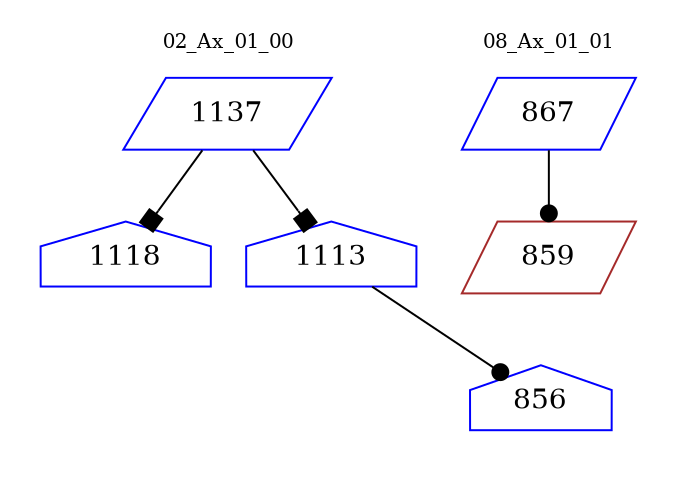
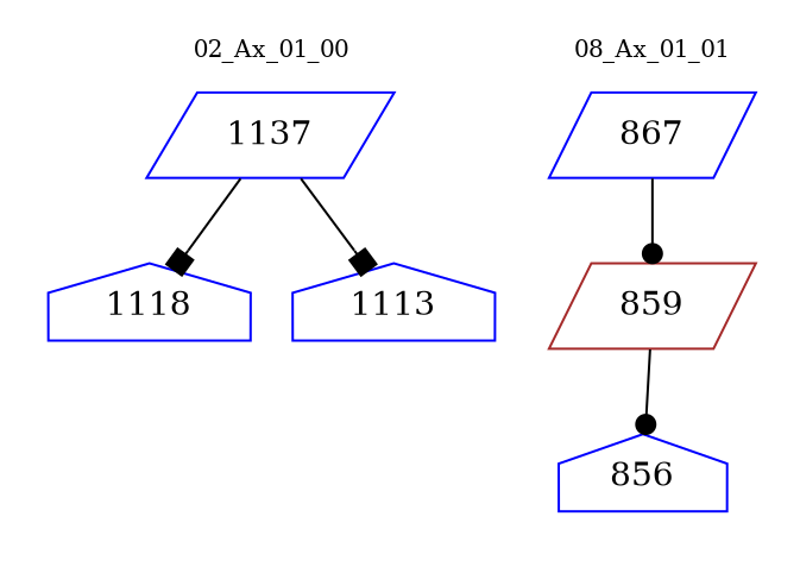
  digraph {
    node [color=blue shape=parallelogram]
    edge [arrowhead=box color=black]
    n1 [label=1137]
    n2 [label=1118 shape=house]
    n3 [label=1113 shape=house]
    n4 [color=brown label=859]
    n5 [label=856 shape=house]
    n6 [label=867]
    subgraph cluster_1 {
      color=white
      fontsize=10
      label="02_Ax_01_00"
      n1
      n2
      n3
    }
    subgraph cluster_2 {
      color=white
      fontsize=10
      label="08_Ax_01_01"
      n4
      n5
      n6
    }
    n1 -> n2
    n1 -> n3
-   n3 -> n5 [arrowhead=dot]
+   n4 -> n5 [arrowhead=dot]
    n6 -> n4 [arrowhead=dot]
  }
